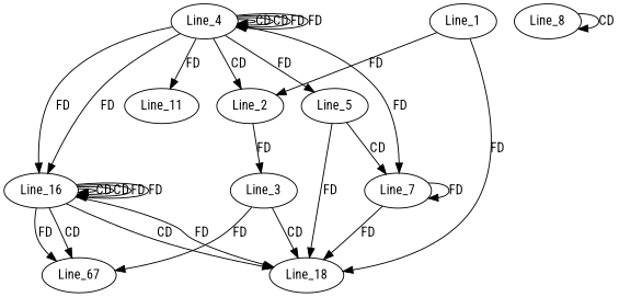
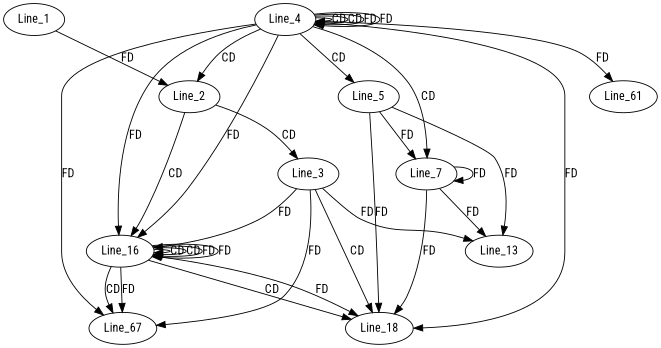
  digraph {
    fontname="Roboto Condensed"
    node [fontname="Roboto Condensed"]
    edge [fontname="Roboto Condensed"]
    Line_1
    Line_2
    Line_3
    Line_16
+   Line_13
    n6 [label=Line_67]
    Line_18
    Line_4
    Line_5
    Line_7
-   Line_11
-   Line_8
+   Line_11 [label=Line_61]
    Line_1 -> Line_2 [label=FD]
-   Line_2 -> Line_3 [label=FD]
+   Line_2 -> Line_3 [label=CD]
+   Line_2 -> Line_16 [label=CD]
+   Line_3 -> Line_16 [label=FD]
+   Line_3 -> Line_13 [label=FD]
    Line_3 -> n6 [label=FD]
    Line_3 -> Line_18 [label=CD]
    Line_16 -> Line_16 [label=CD]
    Line_16 -> Line_16 [label=CD]
    Line_16 -> Line_16 [label=FD]
    Line_16 -> Line_16 [label=FD]
    Line_16 -> n6 [label=CD]
    Line_16 -> n6 [label=FD]
    Line_16 -> Line_18 [label=CD]
    Line_16 -> Line_18 [label=FD]
    Line_4 -> Line_2 [label=CD]
    Line_4 -> Line_16 [label=FD]
    Line_4 -> Line_16 [label=FD]
-   Line_1 -> Line_18 [label=FD]
+   Line_4 -> n6 [label=FD]
+   Line_4 -> Line_18 [label=FD]
    Line_4 -> Line_4 [label=CD]
    Line_4 -> Line_4 [label=CD]
    Line_4 -> Line_4 [label=FD]
    Line_4 -> Line_4 [label=FD]
-   Line_4 -> Line_5 [label=FD]
-   Line_4 -> Line_7 [label=FD]
+   Line_4 -> Line_5 [label=CD]
+   Line_4 -> Line_7 [label=CD]
    Line_4 -> Line_11 [label=FD]
+   Line_5 -> Line_13 [label=FD]
    Line_5 -> Line_18 [label=FD]
-   Line_5 -> Line_7 [label=CD]
+   Line_5 -> Line_7 [label=FD]
+   Line_7 -> Line_13 [label=FD]
    Line_7 -> Line_18 [label=FD]
    Line_7 -> Line_7 [label=FD]
-   Line_8 -> Line_8 [label=CD]
  }
